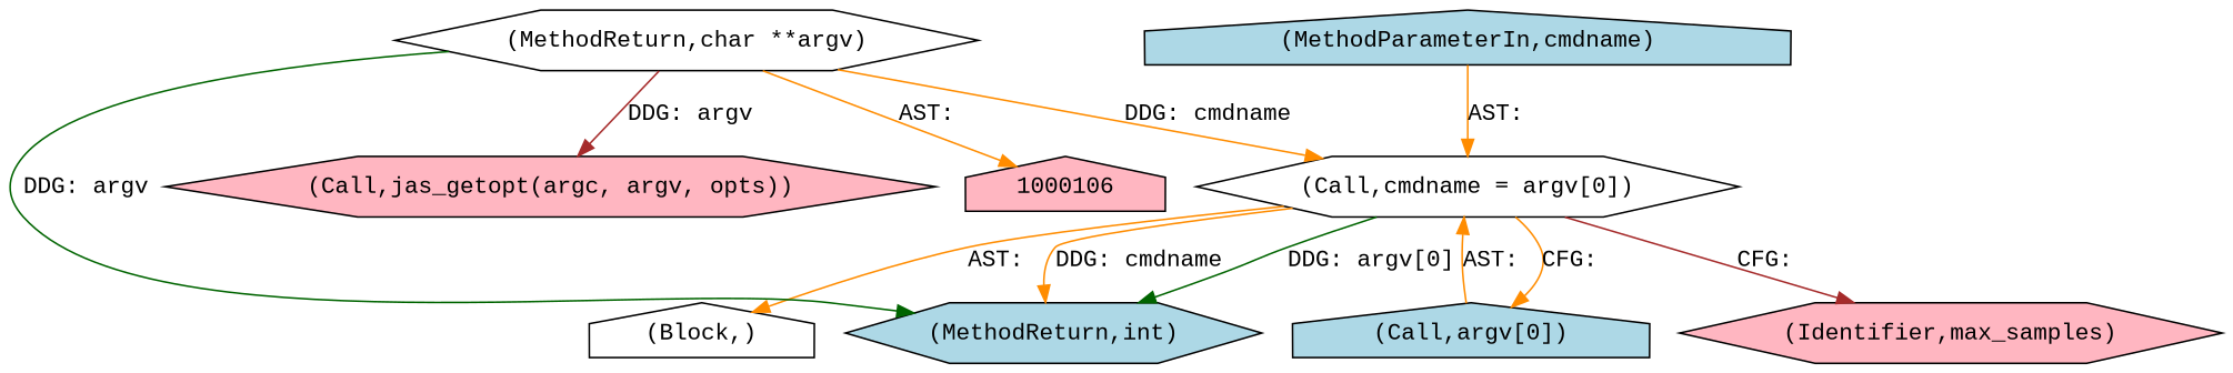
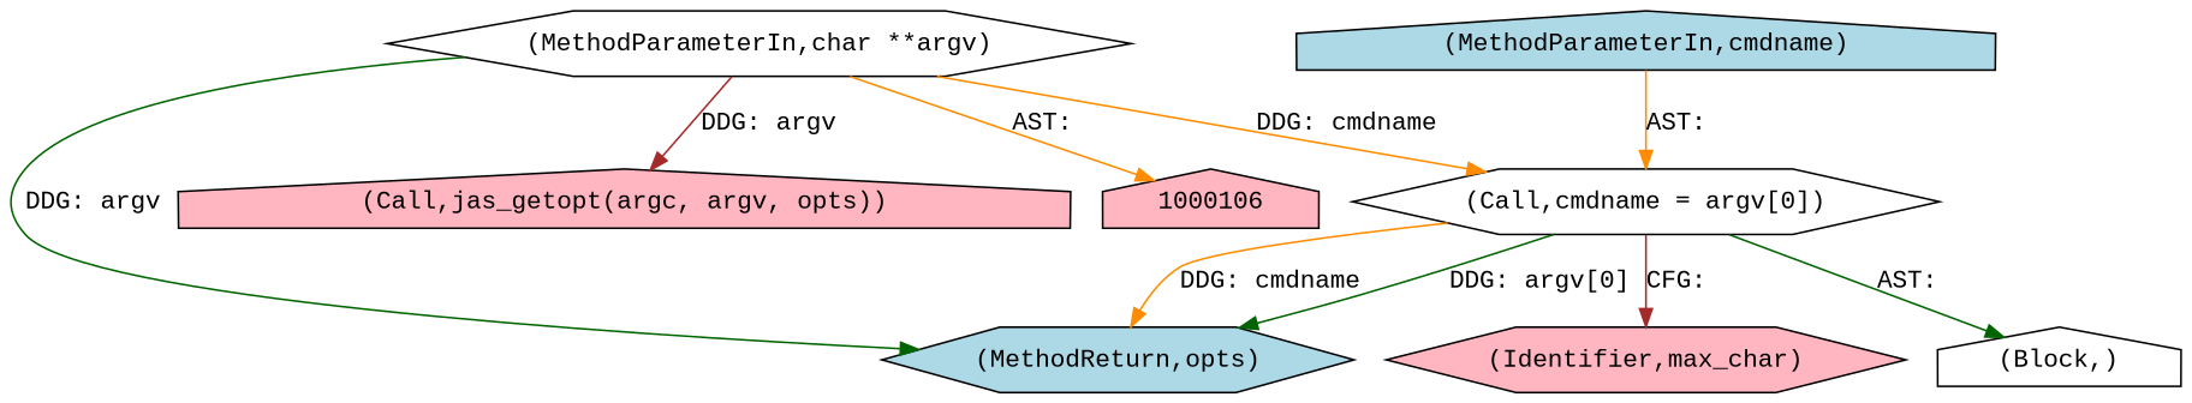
  digraph {
    fontname="Liberation Mono"
    node [fillcolor=white fontname="Liberation Mono" shape=house style=filled]
    edge [color=darkorange fontname="Liberation Mono"]
    n1 [label="(Call,cmdname = argv[0])" shape=hexagon]
-   n2 [fillcolor=lightblue label="(Call,argv[0])"]
    n3 [label="(Block,)"]
-   n4 [fillcolor=lightblue label="(MethodReturn,int)" shape=hexagon]
-   n5 [fillcolor=lightpink label="(Identifier,max_samples)" shape=hexagon]
-   n6 [label="(MethodReturn,char **argv)" shape=hexagon]
-   n7 [fillcolor=lightpink label="(Call,jas_getopt(argc, argv, opts))" shape=hexagon]
+   n4 [fillcolor=lightblue label="(MethodReturn,opts)" shape=hexagon]
+   n5 [fillcolor=lightpink label="(Identifier,max_char)" shape=hexagon]
+   n6 [label="(MethodParameterIn,char **argv)" shape=hexagon]
+   n7 [fillcolor=lightpink label="(Call,jas_getopt(argc, argv, opts))"]
    1000106 [fillcolor=lightpink]
    n9 [fillcolor=lightblue label="(MethodParameterIn,cmdname)"]
-   n1 -> n2 [label="CFG: "]
-   n1 -> n3 [label="AST: "]
+   n1 -> n3 [color=darkgreen label="AST: "]
    n1 -> n4 [label="DDG: cmdname"]
    n1 -> n4 [color=darkgreen label="DDG: argv[0]"]
    n1 -> n5 [color=brown label="CFG: "]
-   n2 -> n1 [label="AST: "]
    n6 -> n1 [label="DDG: cmdname"]
    n6 -> n4 [color=darkgreen label="DDG: argv"]
    n6 -> n7 [color=brown label="DDG: argv"]
    n6 -> 1000106 [label="AST: "]
    n9 -> n1 [label="AST: "]
  }
